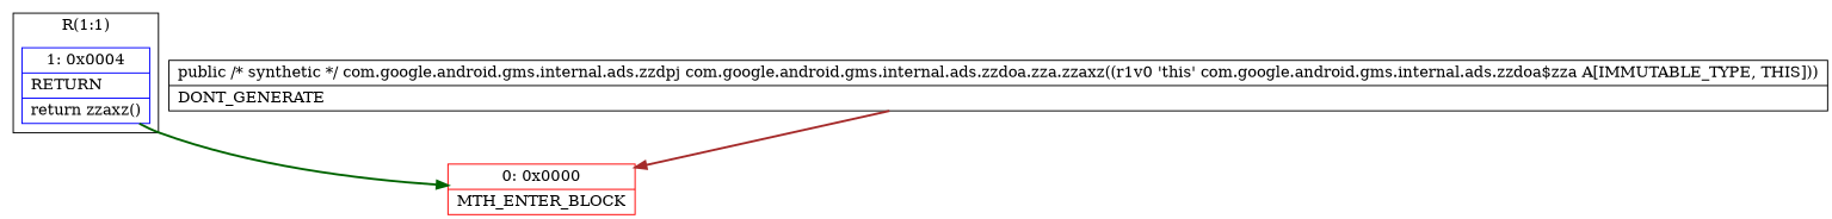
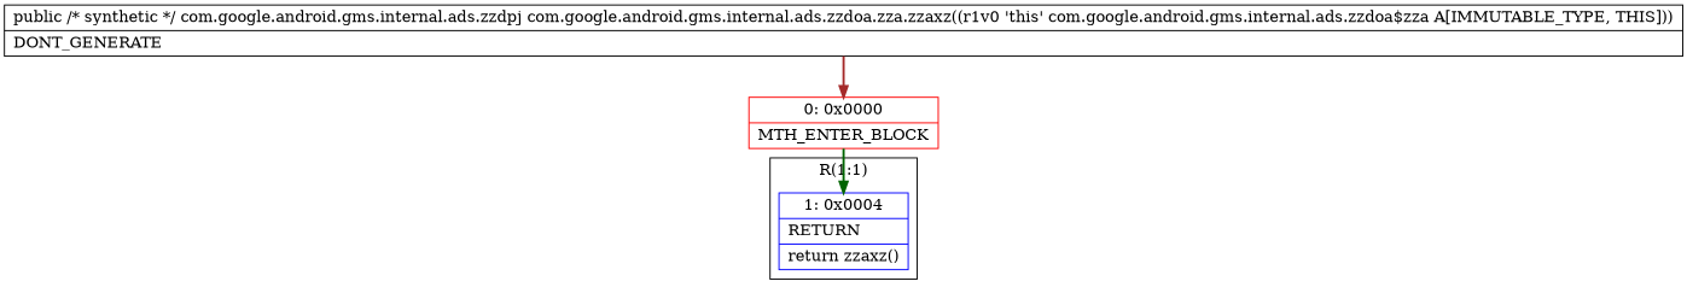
  digraph {
    node [shape=record]
    edge [style=bold]
    n1 [color=blue label="{1\:\ 0x0004|RETURN\l|return zzaxz()\l}"]
    n2 [color=red label="{0\:\ 0x0000|MTH_ENTER_BLOCK\l}"]
    n3 [label="{public \/* synthetic *\/ com.google.android.gms.internal.ads.zzdpj com.google.android.gms.internal.ads.zzdoa.zza.zzaxz((r1v0 'this' com.google.android.gms.internal.ads.zzdoa$zza A[IMMUTABLE_TYPE, THIS]))  | DONT_GENERATE\l}"]
    subgraph cluster_1 {
      label="R(1:1)"
      n1
    }
-   n1 -> n2 [color=darkgreen]
+   n2 -> n1 [color=darkgreen]
    n3 -> n2 [color=brown]
  }
